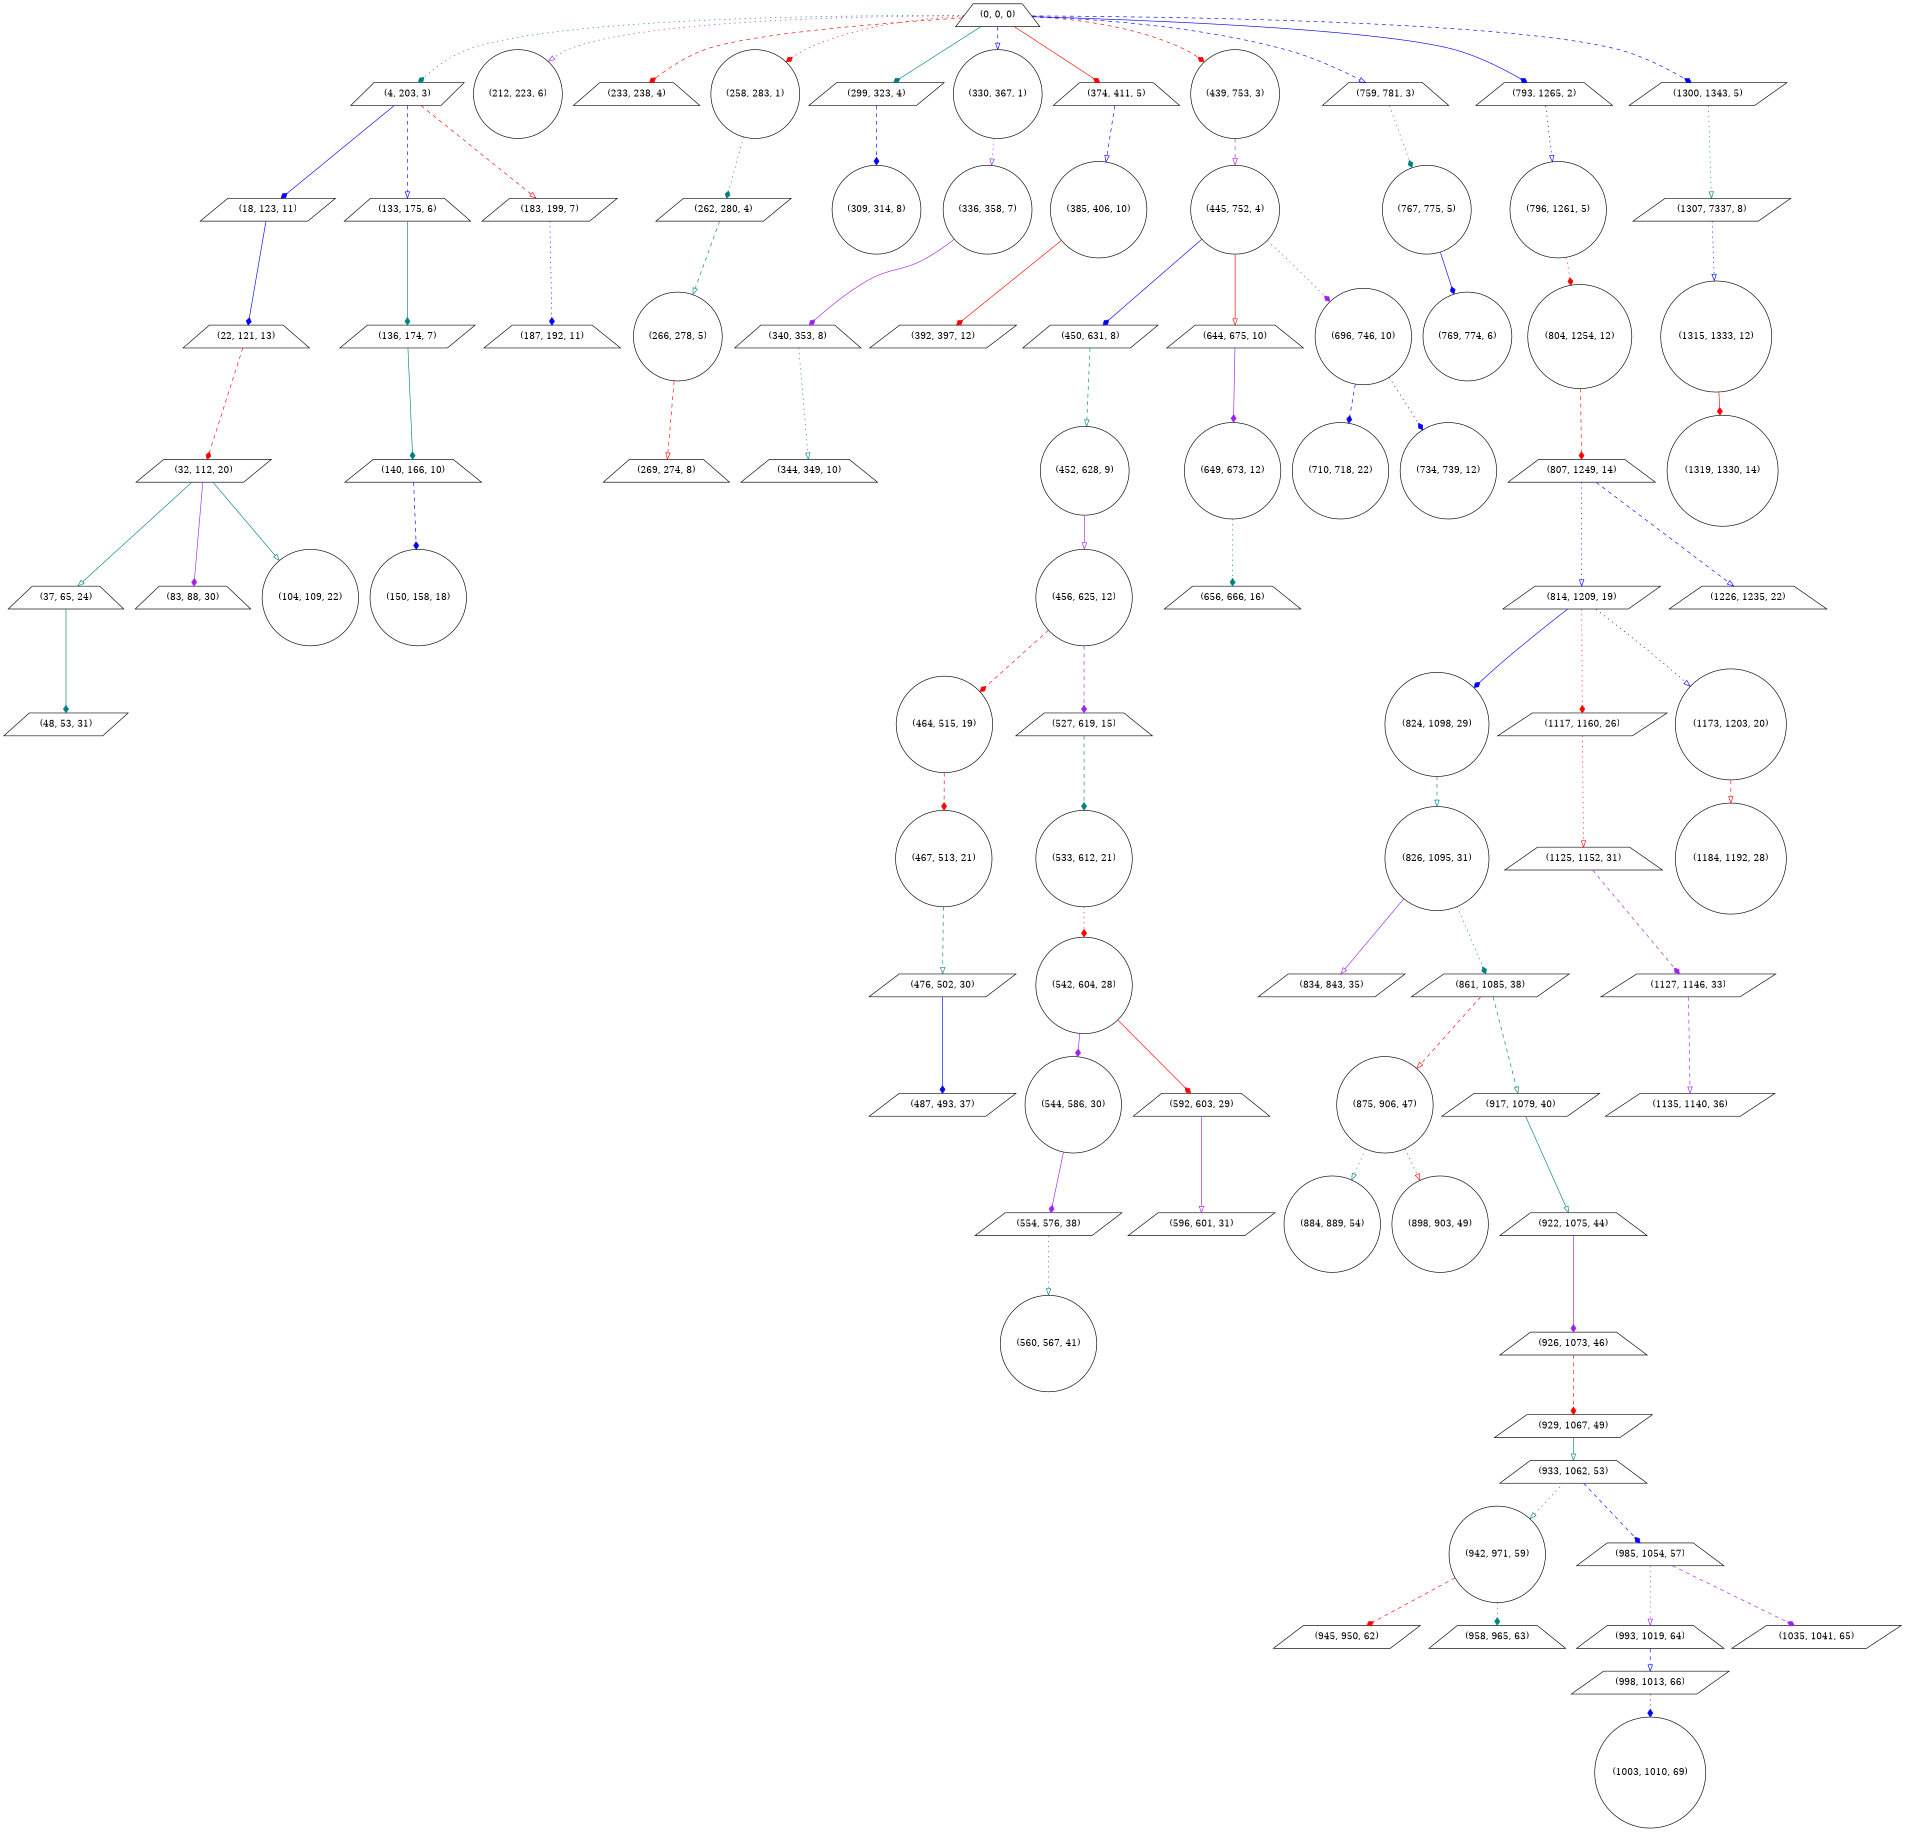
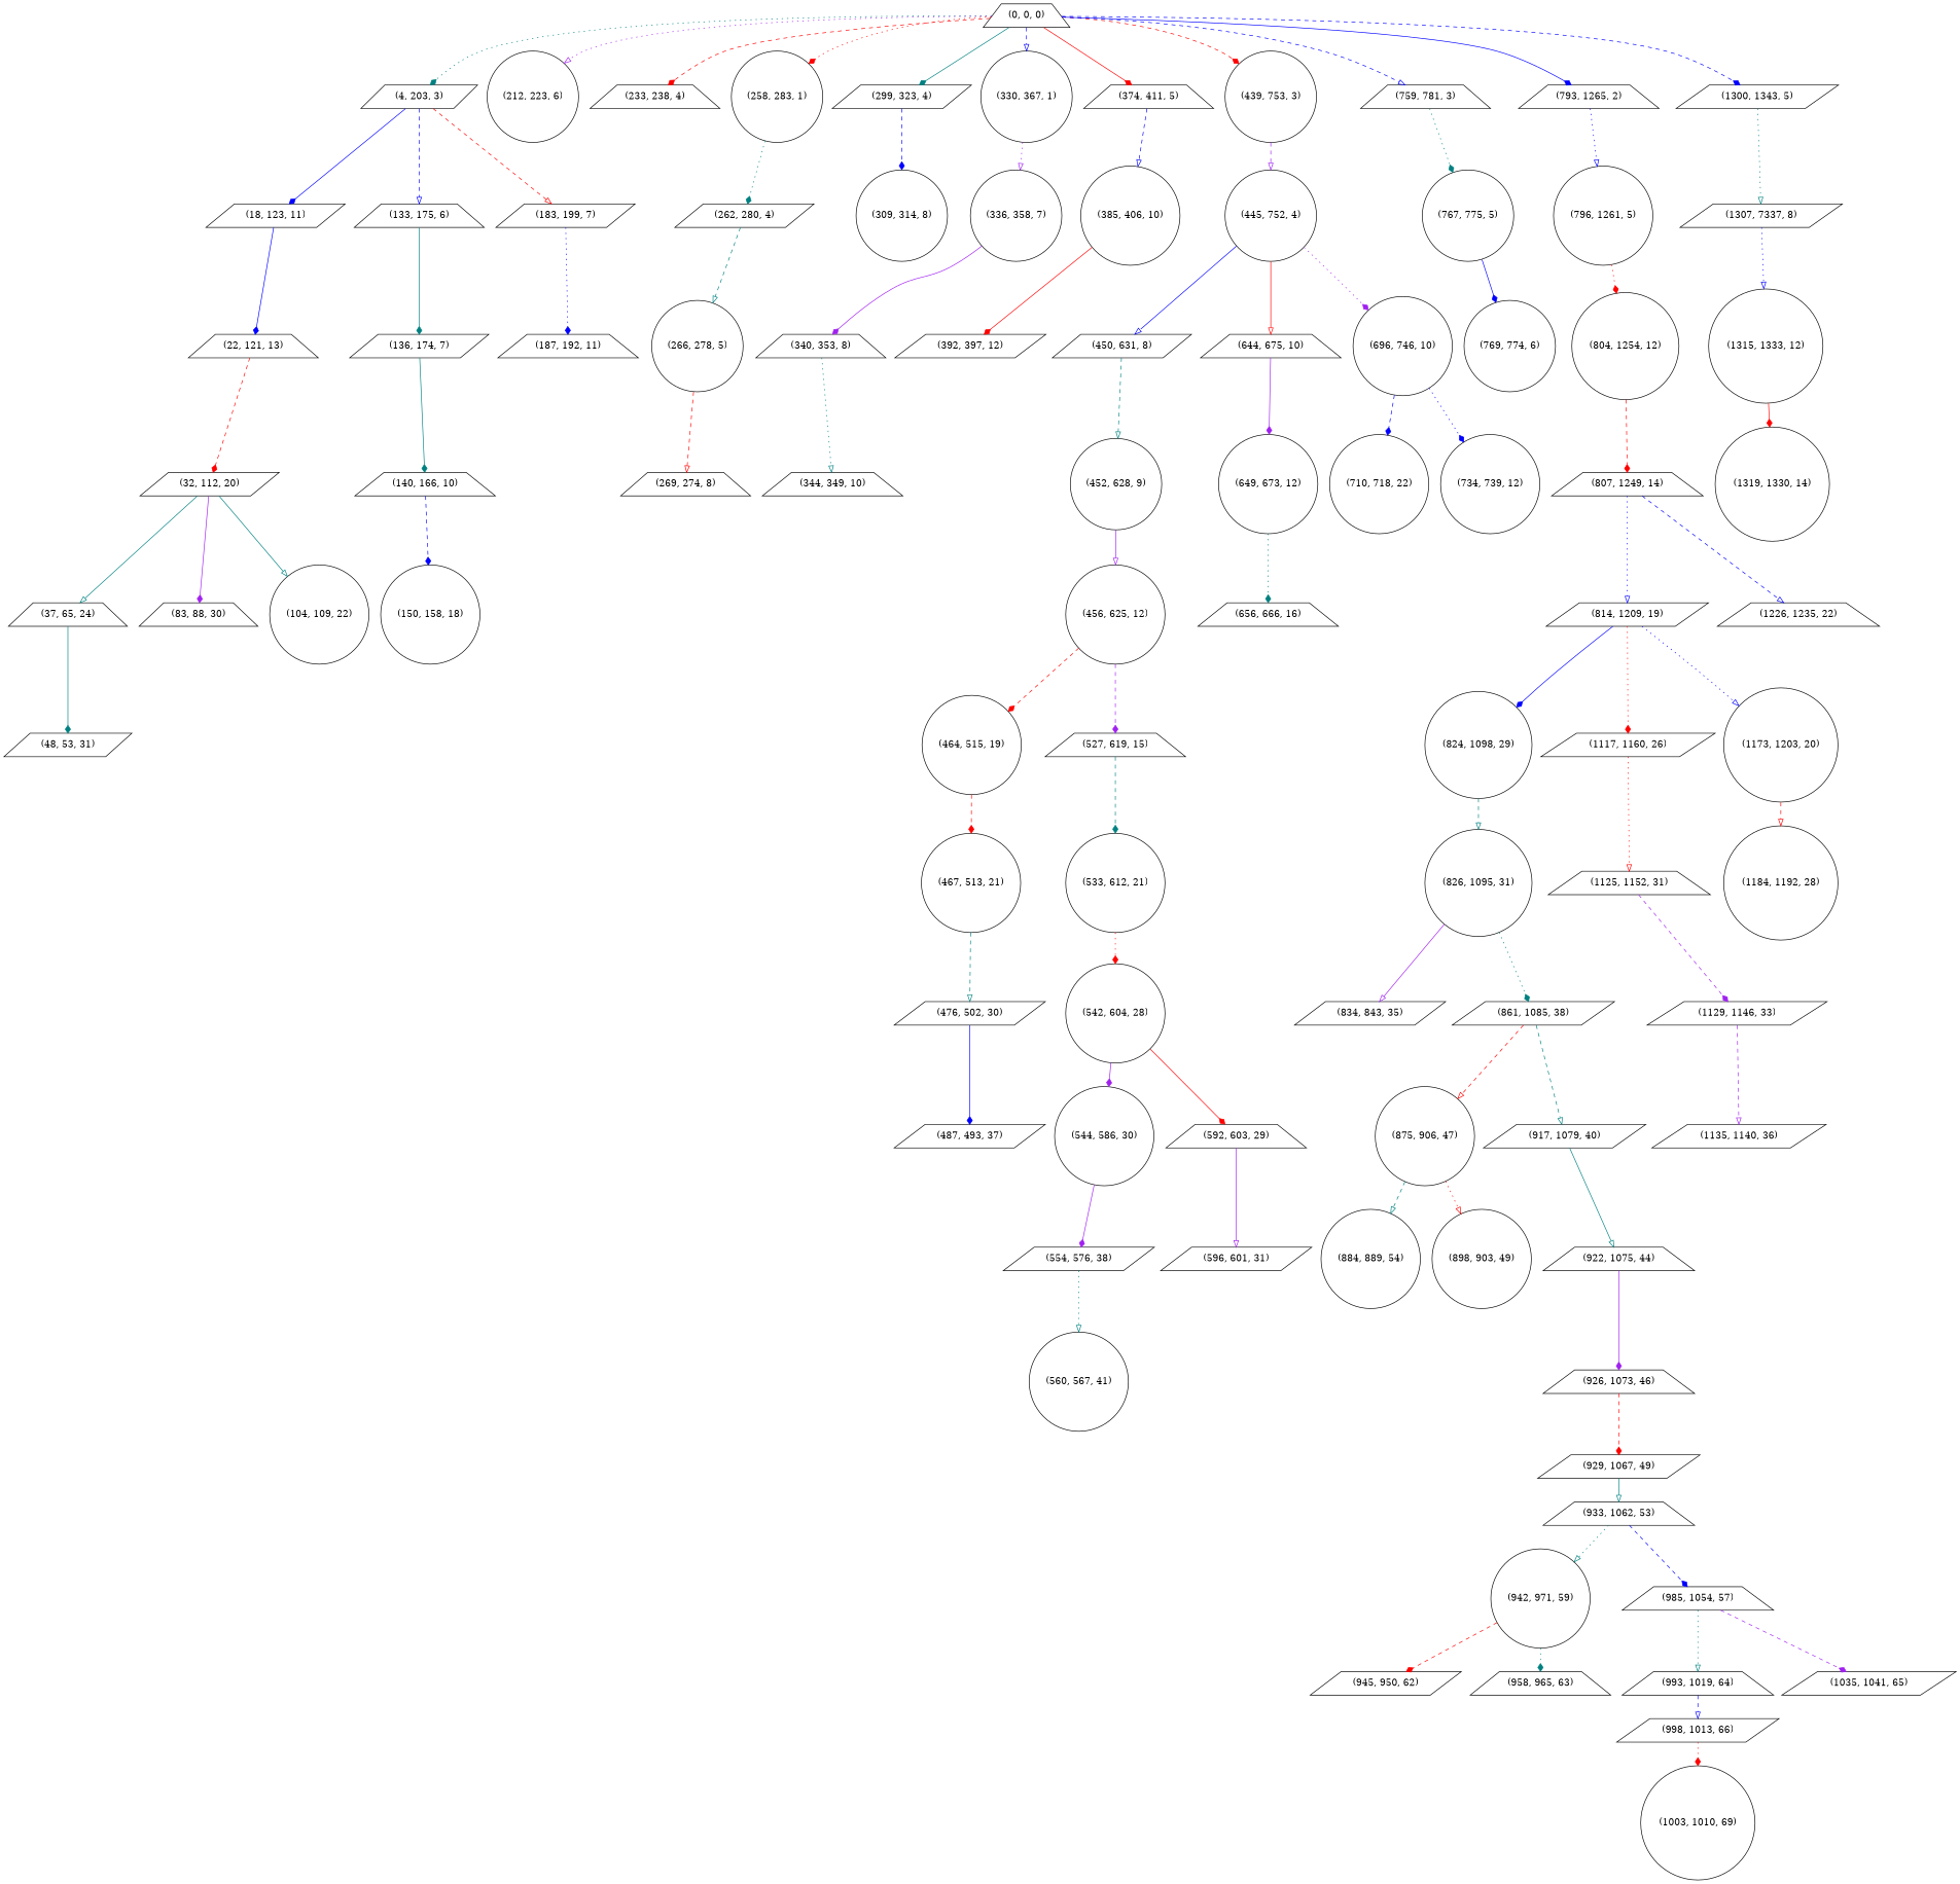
  digraph {
    node [shape=circle]
    edge [arrowhead=diamond color=teal style=dashed]
    "(0, 0, 0)" [shape=trapezium]
    "(4, 203, 3)" [shape=parallelogram]
    "(212, 223, 6)"
    "(233, 238, 4)" [shape=trapezium]
    "(258, 283, 1)"
    "(299, 323, 4)" [shape=parallelogram]
    "(330, 367, 1)"
    "(374, 411, 5)" [shape=trapezium]
    "(439, 753, 3)"
    "(759, 781, 3)" [shape=trapezium]
    "(793, 1265, 2)" [shape=trapezium]
    "(1300, 1343, 5)" [shape=parallelogram]
    "(18, 123, 11)" [shape=parallelogram]
    "(133, 175, 6)" [shape=trapezium]
    "(183, 199, 7)" [shape=parallelogram]
    "(262, 280, 4)" [shape=parallelogram]
    "(309, 314, 8)"
    "(336, 358, 7)"
    "(385, 406, 10)"
    "(445, 752, 4)"
    "(767, 775, 5)"
    "(796, 1261, 5)"
    n23 [label="(1307, 7337, 8)" shape=parallelogram]
    "(22, 121, 13)" [shape=trapezium]
    "(136, 174, 7)" [shape=parallelogram]
    "(187, 192, 11)" [shape=trapezium]
    "(32, 112, 20)" [shape=parallelogram]
    "(37, 65, 24)" [shape=trapezium]
    "(83, 88, 30)" [shape=trapezium]
    "(104, 109, 22)"
    "(48, 53, 31)" [shape=parallelogram]
    "(140, 166, 10)" [shape=trapezium]
    "(150, 158, 18)"
    "(266, 278, 5)"
    "(269, 274, 8)" [shape=trapezium]
    "(340, 353, 8)" [shape=trapezium]
    "(344, 349, 10)" [shape=trapezium]
    "(392, 397, 12)" [shape=parallelogram]
    "(450, 631, 8)" [shape=parallelogram]
    "(644, 675, 10)" [shape=trapezium]
    "(696, 746, 10)"
    "(452, 628, 9)"
    "(649, 673, 12)"
    "(710, 718, 22)"
    "(734, 739, 12)"
    "(456, 625, 12)"
    "(464, 515, 19)"
    "(527, 619, 15)" [shape=trapezium]
    "(467, 513, 21)"
    "(533, 612, 21)"
    "(476, 502, 30)" [shape=parallelogram]
    "(487, 493, 37)" [shape=parallelogram]
    "(542, 604, 28)"
    "(544, 586, 30)"
    "(592, 603, 29)" [shape=trapezium]
    "(554, 576, 38)" [shape=parallelogram]
    "(596, 601, 31)" [shape=parallelogram]
    "(560, 567, 41)"
    "(656, 666, 16)" [shape=trapezium]
    "(769, 774, 6)"
    "(804, 1254, 12)"
    "(807, 1249, 14)" [shape=trapezium]
    "(814, 1209, 19)" [shape=parallelogram]
    "(1226, 1235, 22)" [shape=trapezium]
    "(824, 1098, 29)"
    "(1117, 1160, 26)" [shape=parallelogram]
    "(1173, 1203, 20)"
    "(826, 1095, 31)"
    "(1125, 1152, 31)" [shape=trapezium]
    "(1184, 1192, 28)"
    "(834, 843, 35)" [shape=parallelogram]
    "(861, 1085, 38)" [shape=parallelogram]
    "(875, 906, 47)"
    "(917, 1079, 40)" [shape=parallelogram]
    "(884, 889, 54)"
    "(898, 903, 49)"
    "(922, 1075, 44)" [shape=trapezium]
    "(926, 1073, 46)" [shape=trapezium]
    "(929, 1067, 49)" [shape=parallelogram]
    "(933, 1062, 53)" [shape=trapezium]
    "(942, 971, 59)"
    "(985, 1054, 57)" [shape=trapezium]
    "(945, 950, 62)" [shape=parallelogram]
    "(958, 965, 63)" [shape=trapezium]
    "(993, 1019, 64)" [shape=trapezium]
    "(1035, 1041, 65)" [shape=parallelogram]
    "(998, 1013, 66)" [shape=parallelogram]
    "(1003, 1010, 69)"
-   "(1129, 1146, 33)" [shape=parallelogram label="(1127, 1146, 33)"]
+   "(1129, 1146, 33)" [shape=parallelogram]
    "(1135, 1140, 36)" [shape=parallelogram]
    "(1315, 1333, 12)"
    "(1319, 1330, 14)"
    "(0, 0, 0)" -> "(4, 203, 3)" [style=dotted]
    "(0, 0, 0)" -> "(212, 223, 6)" [arrowhead=onormal color=purple style=dotted]
    "(0, 0, 0)" -> "(233, 238, 4)" [color=red]
    "(0, 0, 0)" -> "(258, 283, 1)" [color=red style=dotted]
    "(0, 0, 0)" -> "(299, 323, 4)" [style=solid]
    "(0, 0, 0)" -> "(330, 367, 1)" [arrowhead=onormal color=blue]
    "(0, 0, 0)" -> "(374, 411, 5)" [color=red style=solid]
    "(0, 0, 0)" -> "(439, 753, 3)" [color=red]
    "(0, 0, 0)" -> "(759, 781, 3)" [arrowhead=onormal color=blue]
    "(0, 0, 0)" -> "(793, 1265, 2)" [color=blue style=solid]
    "(0, 0, 0)" -> "(1300, 1343, 5)" [color=blue]
    "(4, 203, 3)" -> "(18, 123, 11)" [color=blue style=solid]
    "(4, 203, 3)" -> "(133, 175, 6)" [arrowhead=onormal color=blue]
    "(4, 203, 3)" -> "(183, 199, 7)" [arrowhead=onormal color=red]
    "(258, 283, 1)" -> "(262, 280, 4)" [style=dotted]
    "(299, 323, 4)" -> "(309, 314, 8)" [color=blue]
    "(330, 367, 1)" -> "(336, 358, 7)" [arrowhead=onormal color=purple style=dotted]
    "(374, 411, 5)" -> "(385, 406, 10)" [arrowhead=onormal color=blue]
    "(439, 753, 3)" -> "(445, 752, 4)" [arrowhead=onormal color=purple]
    "(759, 781, 3)" -> "(767, 775, 5)" [style=dotted]
    "(793, 1265, 2)" -> "(796, 1261, 5)" [arrowhead=onormal color=blue style=dotted]
    "(1300, 1343, 5)" -> n23 [arrowhead=onormal style=dotted]
    "(18, 123, 11)" -> "(22, 121, 13)" [color=blue style=solid]
    "(133, 175, 6)" -> "(136, 174, 7)" [style=solid]
    "(183, 199, 7)" -> "(187, 192, 11)" [color=blue style=dotted]
    "(262, 280, 4)" -> "(266, 278, 5)" [arrowhead=onormal]
    "(336, 358, 7)" -> "(340, 353, 8)" [color=purple style=solid]
    "(385, 406, 10)" -> "(392, 397, 12)" [color=red style=solid]
-   "(445, 752, 4)" -> "(450, 631, 8)" [color=blue style=solid]
+   "(445, 752, 4)" -> "(450, 631, 8)" [arrowhead=onormal color=blue style=solid]
    "(445, 752, 4)" -> "(644, 675, 10)" [arrowhead=onormal color=red style=solid]
    "(445, 752, 4)" -> "(696, 746, 10)" [color=purple style=dotted]
    "(767, 775, 5)" -> "(769, 774, 6)" [color=blue style=solid]
    "(796, 1261, 5)" -> "(804, 1254, 12)" [color=red style=dotted]
    n23 -> "(1315, 1333, 12)" [arrowhead=onormal color=blue style=dotted]
    "(22, 121, 13)" -> "(32, 112, 20)" [color=red]
    "(136, 174, 7)" -> "(140, 166, 10)" [style=solid]
    "(32, 112, 20)" -> "(37, 65, 24)" [arrowhead=onormal style=solid]
    "(32, 112, 20)" -> "(83, 88, 30)" [color=purple style=solid]
    "(32, 112, 20)" -> "(104, 109, 22)" [arrowhead=onormal style=solid]
    "(37, 65, 24)" -> "(48, 53, 31)" [style=solid]
    "(140, 166, 10)" -> "(150, 158, 18)" [color=blue]
    "(266, 278, 5)" -> "(269, 274, 8)" [arrowhead=onormal color=red]
    "(340, 353, 8)" -> "(344, 349, 10)" [arrowhead=onormal style=dotted]
    "(450, 631, 8)" -> "(452, 628, 9)" [arrowhead=onormal]
    "(644, 675, 10)" -> "(649, 673, 12)" [color=purple style=solid]
    "(696, 746, 10)" -> "(710, 718, 22)" [color=blue]
    "(696, 746, 10)" -> "(734, 739, 12)" [color=blue style=dotted]
    "(452, 628, 9)" -> "(456, 625, 12)" [arrowhead=onormal color=purple style=solid]
    "(649, 673, 12)" -> "(656, 666, 16)" [style=dotted]
    "(456, 625, 12)" -> "(464, 515, 19)" [color=red]
    "(456, 625, 12)" -> "(527, 619, 15)" [color=purple]
    "(464, 515, 19)" -> "(467, 513, 21)" [color=red]
    "(527, 619, 15)" -> "(533, 612, 21)"
    "(467, 513, 21)" -> "(476, 502, 30)" [arrowhead=onormal]
    "(533, 612, 21)" -> "(542, 604, 28)" [color=red style=dotted]
    "(476, 502, 30)" -> "(487, 493, 37)" [color=blue style=solid]
    "(542, 604, 28)" -> "(544, 586, 30)" [color=purple style=solid]
    "(542, 604, 28)" -> "(592, 603, 29)" [color=red style=solid]
    "(544, 586, 30)" -> "(554, 576, 38)" [color=purple style=solid]
    "(592, 603, 29)" -> "(596, 601, 31)" [arrowhead=onormal color=purple style=solid]
    "(554, 576, 38)" -> "(560, 567, 41)" [arrowhead=onormal style=dotted]
    "(804, 1254, 12)" -> "(807, 1249, 14)" [color=red]
    "(807, 1249, 14)" -> "(814, 1209, 19)" [arrowhead=onormal color=blue style=dotted]
    "(807, 1249, 14)" -> "(1226, 1235, 22)" [arrowhead=onormal color=blue]
    "(814, 1209, 19)" -> "(824, 1098, 29)" [color=blue style=solid]
    "(814, 1209, 19)" -> "(1117, 1160, 26)" [color=red style=dotted]
    "(814, 1209, 19)" -> "(1173, 1203, 20)" [arrowhead=onormal color=blue style=dotted]
    "(824, 1098, 29)" -> "(826, 1095, 31)" [arrowhead=onormal]
    "(1117, 1160, 26)" -> "(1125, 1152, 31)" [arrowhead=onormal color=red style=dotted]
    "(1173, 1203, 20)" -> "(1184, 1192, 28)" [arrowhead=onormal color=red]
    "(826, 1095, 31)" -> "(834, 843, 35)" [arrowhead=onormal color=purple style=solid]
    "(826, 1095, 31)" -> "(861, 1085, 38)" [style=dotted]
    "(1125, 1152, 31)" -> "(1129, 1146, 33)" [color=purple]
    "(861, 1085, 38)" -> "(875, 906, 47)" [arrowhead=onormal color=red]
    "(861, 1085, 38)" -> "(917, 1079, 40)" [arrowhead=onormal]
-   "(875, 906, 47)" -> "(884, 889, 54)" [arrowhead=onormal style=dotted]
+   "(875, 906, 47)" -> "(884, 889, 54)" [arrowhead=onormal]
    "(875, 906, 47)" -> "(898, 903, 49)" [arrowhead=onormal color=red style=dotted]
    "(917, 1079, 40)" -> "(922, 1075, 44)" [arrowhead=onormal style=solid]
    "(922, 1075, 44)" -> "(926, 1073, 46)" [color=purple style=solid]
    "(926, 1073, 46)" -> "(929, 1067, 49)" [color=red]
    "(929, 1067, 49)" -> "(933, 1062, 53)" [arrowhead=onormal style=solid]
    "(933, 1062, 53)" -> "(942, 971, 59)" [arrowhead=onormal style=dotted]
    "(933, 1062, 53)" -> "(985, 1054, 57)" [color=blue]
    "(942, 971, 59)" -> "(945, 950, 62)" [color=red]
    "(942, 971, 59)" -> "(958, 965, 63)" [style=dotted]
-   "(985, 1054, 57)" -> "(993, 1019, 64)" [arrowhead=onormal color=purple style=dotted]
+   "(985, 1054, 57)" -> "(993, 1019, 64)" [arrowhead=onormal style=dotted]
    "(985, 1054, 57)" -> "(1035, 1041, 65)" [color=purple]
    "(993, 1019, 64)" -> "(998, 1013, 66)" [arrowhead=onormal color=blue]
-   "(998, 1013, 66)" -> "(1003, 1010, 69)" [color=blue style=dotted]
+   "(998, 1013, 66)" -> "(1003, 1010, 69)" [color=red style=dotted]
    "(1129, 1146, 33)" -> "(1135, 1140, 36)" [arrowhead=onormal color=purple]
    "(1315, 1333, 12)" -> "(1319, 1330, 14)" [color=red style=solid]
  }
